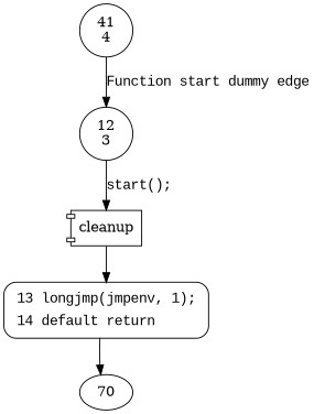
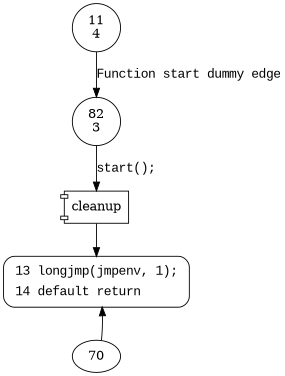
  digraph {
    node [shape=circle]
    edge [fontname="Courier New"]
-   n1 [label="41\n4"]
-   n2 [label="12\n3"]
+   n1 [label="11\n4"]
+   n2 [label="82\n3"]
    n3 [label=cleanup shape=component]
    n4 [fillcolor=white fontname="Courier New" label=<<table border="0" cellborder="0" cellpadding="3" bgcolor="white"><tr><td align="right">13</td><td align="left">longjmp(jmpenv, 1);</td></tr><tr><td align="right">14</td><td align="left">default return</td></tr></table>> penwidth=1 shape=Mrecord style="filled,bold"]
    n5 [label=70 shape=""]
    n1 -> n2 [label="Function start dummy edge"]
    n2 -> n3 [label="start();"]
    n3 -> n4
-   n4 -> n5 [fontname=""]
+   n5 -> n4 [fontname=""]
  }
